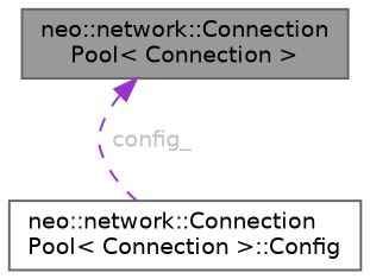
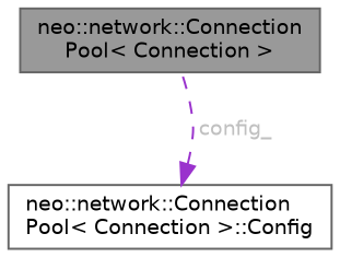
  digraph {
    fontname="DejaVu Sans"
    node [color=gray40 fontname="DejaVu Sans" fontsize=10 shape=box style=filled]
    n1 [fillcolor=grey60 fontcolor=black height=0.2 label="neo::network::Connection\lPool\< Connection \>" width=0.4]
    n2 [fillcolor=white height=0.2 label="neo::network::Connection\lPool\< Connection \>::Config" width=0.4]
-   n1 -> n2 [color=darkorchid3 dir=back fontcolor=grey fontname="DejaVu Sans" fontsize=10 label=<<TABLE CELLBORDER="0" BORDER="0"><TR><TD VALIGN="top" ALIGN="LEFT" CELLPADDING="1" CELLSPACING="0">config_</TD></TR> </TABLE>> labelfontname=Helvetica labelfontsize=10 style=dashed]
+   n2 -> n1 [color=darkorchid3 dir=back fontcolor=grey fontname="DejaVu Sans" fontsize=10 label=<<TABLE CELLBORDER="0" BORDER="0"><TR><TD VALIGN="top" ALIGN="LEFT" CELLPADDING="1" CELLSPACING="0">config_</TD></TR> </TABLE>> labelfontname=Helvetica labelfontsize=10 style=dashed]
  }
